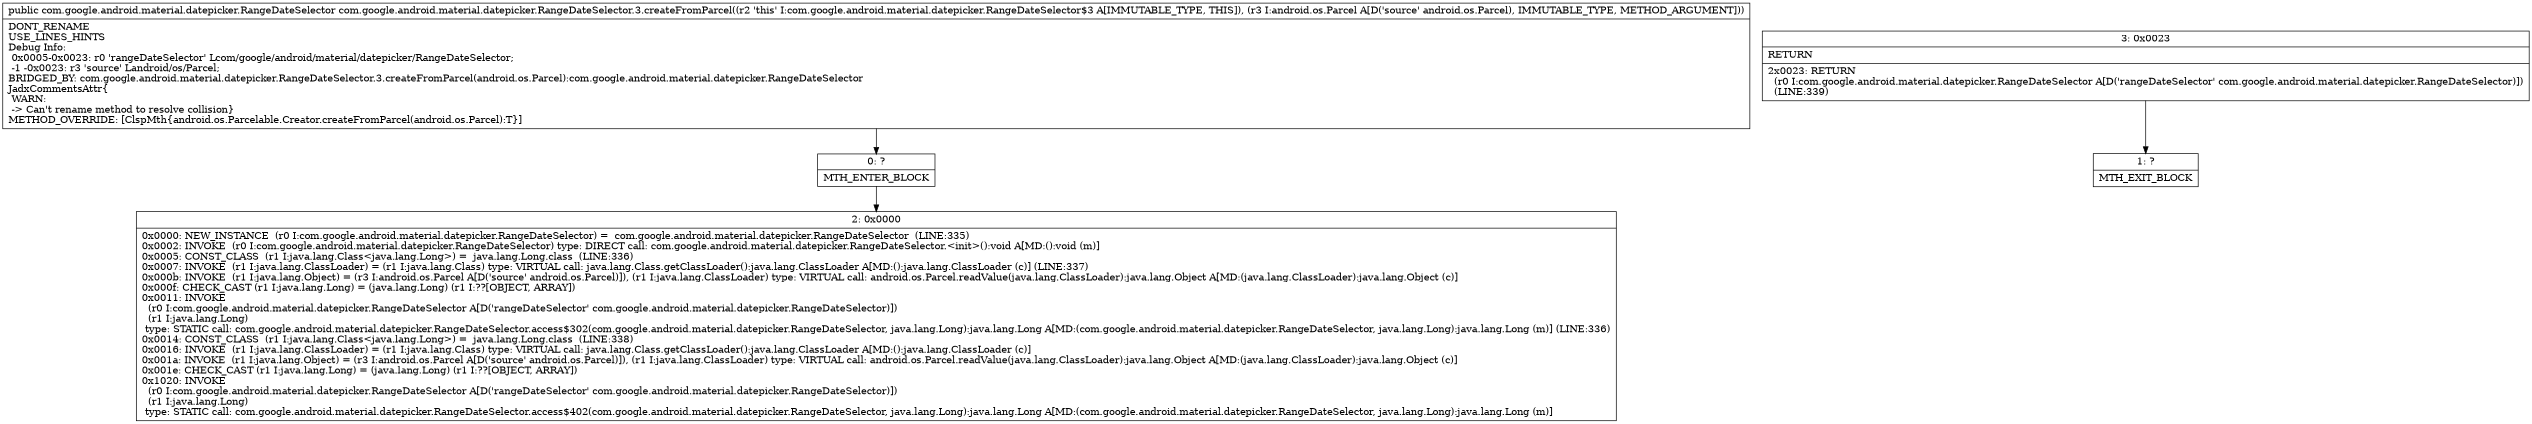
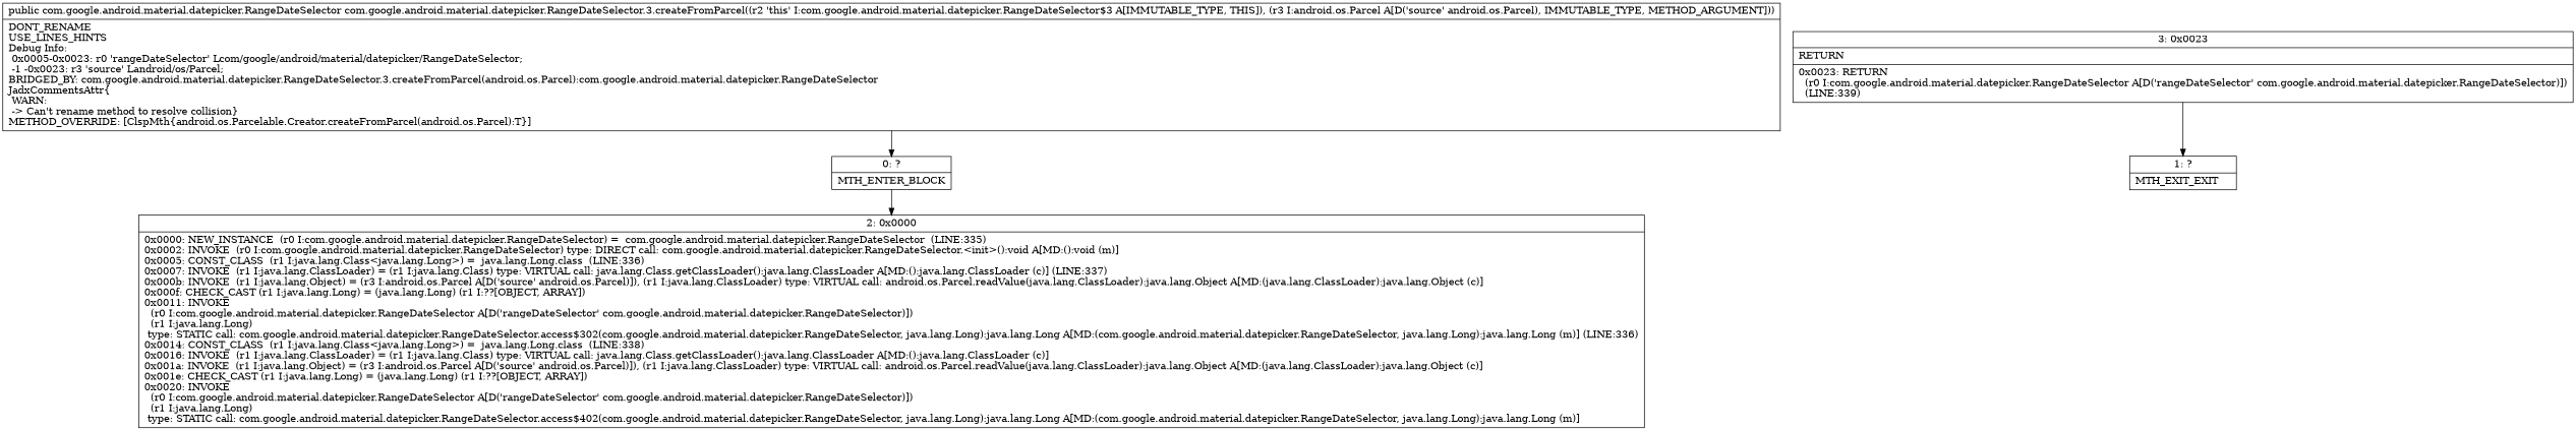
  digraph {
    node [shape=record]
    n1 [label="{0\:\ ?|MTH_ENTER_BLOCK\l}"]
-   n2 [label="{2\:\ 0x0000|0x0000: NEW_INSTANCE  (r0 I:com.google.android.material.datepicker.RangeDateSelector) =  com.google.android.material.datepicker.RangeDateSelector  (LINE:335)\l0x0002: INVOKE  (r0 I:com.google.android.material.datepicker.RangeDateSelector) type: DIRECT call: com.google.android.material.datepicker.RangeDateSelector.\<init\>():void A[MD:():void (m)]\l0x0005: CONST_CLASS  (r1 I:java.lang.Class\<java.lang.Long\>) =  java.lang.Long.class  (LINE:336)\l0x0007: INVOKE  (r1 I:java.lang.ClassLoader) = (r1 I:java.lang.Class) type: VIRTUAL call: java.lang.Class.getClassLoader():java.lang.ClassLoader A[MD:():java.lang.ClassLoader (c)] (LINE:337)\l0x000b: INVOKE  (r1 I:java.lang.Object) = (r3 I:android.os.Parcel A[D('source' android.os.Parcel)]), (r1 I:java.lang.ClassLoader) type: VIRTUAL call: android.os.Parcel.readValue(java.lang.ClassLoader):java.lang.Object A[MD:(java.lang.ClassLoader):java.lang.Object (c)]\l0x000f: CHECK_CAST (r1 I:java.lang.Long) = (java.lang.Long) (r1 I:??[OBJECT, ARRAY]) \l0x0011: INVOKE  \l  (r0 I:com.google.android.material.datepicker.RangeDateSelector A[D('rangeDateSelector' com.google.android.material.datepicker.RangeDateSelector)])\l  (r1 I:java.lang.Long)\l type: STATIC call: com.google.android.material.datepicker.RangeDateSelector.access$302(com.google.android.material.datepicker.RangeDateSelector, java.lang.Long):java.lang.Long A[MD:(com.google.android.material.datepicker.RangeDateSelector, java.lang.Long):java.lang.Long (m)] (LINE:336)\l0x0014: CONST_CLASS  (r1 I:java.lang.Class\<java.lang.Long\>) =  java.lang.Long.class  (LINE:338)\l0x0016: INVOKE  (r1 I:java.lang.ClassLoader) = (r1 I:java.lang.Class) type: VIRTUAL call: java.lang.Class.getClassLoader():java.lang.ClassLoader A[MD:():java.lang.ClassLoader (c)]\l0x001a: INVOKE  (r1 I:java.lang.Object) = (r3 I:android.os.Parcel A[D('source' android.os.Parcel)]), (r1 I:java.lang.ClassLoader) type: VIRTUAL call: android.os.Parcel.readValue(java.lang.ClassLoader):java.lang.Object A[MD:(java.lang.ClassLoader):java.lang.Object (c)]\l0x001e: CHECK_CAST (r1 I:java.lang.Long) = (java.lang.Long) (r1 I:??[OBJECT, ARRAY]) \l0x1020: INVOKE  \l  (r0 I:com.google.android.material.datepicker.RangeDateSelector A[D('rangeDateSelector' com.google.android.material.datepicker.RangeDateSelector)])\l  (r1 I:java.lang.Long)\l type: STATIC call: com.google.android.material.datepicker.RangeDateSelector.access$402(com.google.android.material.datepicker.RangeDateSelector, java.lang.Long):java.lang.Long A[MD:(com.google.android.material.datepicker.RangeDateSelector, java.lang.Long):java.lang.Long (m)]\l}"]
-   n3 [label="{3\:\ 0x0023|RETURN\l|2x0023: RETURN  \l  (r0 I:com.google.android.material.datepicker.RangeDateSelector A[D('rangeDateSelector' com.google.android.material.datepicker.RangeDateSelector)])\l  (LINE:339)\l}"]
-   n4 [label="{1\:\ ?|MTH_EXIT_BLOCK\l}"]
+   n2 [label="{2\:\ 0x0000|0x0000: NEW_INSTANCE  (r0 I:com.google.android.material.datepicker.RangeDateSelector) =  com.google.android.material.datepicker.RangeDateSelector  (LINE:335)\l0x0002: INVOKE  (r0 I:com.google.android.material.datepicker.RangeDateSelector) type: DIRECT call: com.google.android.material.datepicker.RangeDateSelector.\<init\>():void A[MD:():void (m)]\l0x0005: CONST_CLASS  (r1 I:java.lang.Class\<java.lang.Long\>) =  java.lang.Long.class  (LINE:336)\l0x0007: INVOKE  (r1 I:java.lang.ClassLoader) = (r1 I:java.lang.Class) type: VIRTUAL call: java.lang.Class.getClassLoader():java.lang.ClassLoader A[MD:():java.lang.ClassLoader (c)] (LINE:337)\l0x000b: INVOKE  (r1 I:java.lang.Object) = (r3 I:android.os.Parcel A[D('source' android.os.Parcel)]), (r1 I:java.lang.ClassLoader) type: VIRTUAL call: android.os.Parcel.readValue(java.lang.ClassLoader):java.lang.Object A[MD:(java.lang.ClassLoader):java.lang.Object (c)]\l0x000f: CHECK_CAST (r1 I:java.lang.Long) = (java.lang.Long) (r1 I:??[OBJECT, ARRAY]) \l0x0011: INVOKE  \l  (r0 I:com.google.android.material.datepicker.RangeDateSelector A[D('rangeDateSelector' com.google.android.material.datepicker.RangeDateSelector)])\l  (r1 I:java.lang.Long)\l type: STATIC call: com.google.android.material.datepicker.RangeDateSelector.access$302(com.google.android.material.datepicker.RangeDateSelector, java.lang.Long):java.lang.Long A[MD:(com.google.android.material.datepicker.RangeDateSelector, java.lang.Long):java.lang.Long (m)] (LINE:336)\l0x0014: CONST_CLASS  (r1 I:java.lang.Class\<java.lang.Long\>) =  java.lang.Long.class  (LINE:338)\l0x0016: INVOKE  (r1 I:java.lang.ClassLoader) = (r1 I:java.lang.Class) type: VIRTUAL call: java.lang.Class.getClassLoader():java.lang.ClassLoader A[MD:():java.lang.ClassLoader (c)]\l0x001a: INVOKE  (r1 I:java.lang.Object) = (r3 I:android.os.Parcel A[D('source' android.os.Parcel)]), (r1 I:java.lang.ClassLoader) type: VIRTUAL call: android.os.Parcel.readValue(java.lang.ClassLoader):java.lang.Object A[MD:(java.lang.ClassLoader):java.lang.Object (c)]\l0x001e: CHECK_CAST (r1 I:java.lang.Long) = (java.lang.Long) (r1 I:??[OBJECT, ARRAY]) \l0x0020: INVOKE  \l  (r0 I:com.google.android.material.datepicker.RangeDateSelector A[D('rangeDateSelector' com.google.android.material.datepicker.RangeDateSelector)])\l  (r1 I:java.lang.Long)\l type: STATIC call: com.google.android.material.datepicker.RangeDateSelector.access$402(com.google.android.material.datepicker.RangeDateSelector, java.lang.Long):java.lang.Long A[MD:(com.google.android.material.datepicker.RangeDateSelector, java.lang.Long):java.lang.Long (m)]\l}"]
+   n3 [label="{3\:\ 0x0023|RETURN\l|0x0023: RETURN  \l  (r0 I:com.google.android.material.datepicker.RangeDateSelector A[D('rangeDateSelector' com.google.android.material.datepicker.RangeDateSelector)])\l  (LINE:339)\l}"]
+   n4 [label="{1\:\ ?|MTH_EXIT_EXIT\l}"]
    n5 [label="{public com.google.android.material.datepicker.RangeDateSelector com.google.android.material.datepicker.RangeDateSelector.3.createFromParcel((r2 'this' I:com.google.android.material.datepicker.RangeDateSelector$3 A[IMMUTABLE_TYPE, THIS]), (r3 I:android.os.Parcel A[D('source' android.os.Parcel), IMMUTABLE_TYPE, METHOD_ARGUMENT]))  | DONT_RENAME\lUSE_LINES_HINTS\lDebug Info:\l  0x0005\-0x0023: r0 'rangeDateSelector' Lcom\/google\/android\/material\/datepicker\/RangeDateSelector;\l  \-1 \-0x0023: r3 'source' Landroid\/os\/Parcel;\lBRIDGED_BY: com.google.android.material.datepicker.RangeDateSelector.3.createFromParcel(android.os.Parcel):com.google.android.material.datepicker.RangeDateSelector\lJadxCommentsAttr\{\l WARN: \l \-\> Can't rename method to resolve collision\}\lMETHOD_OVERRIDE: [ClspMth\{android.os.Parcelable.Creator.createFromParcel(android.os.Parcel):T\}]\l}"]
    n1 -> n2
    n3 -> n4
    n5 -> n1
  }
